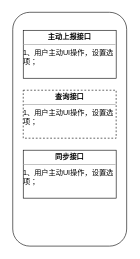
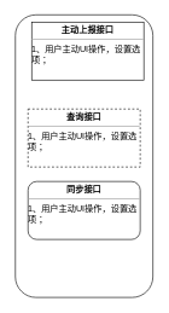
  <mxCell id="0" />
  <mxCell id="1" parent="0" />
  <mxCell id="2" value="" style="rounded=1;whiteSpace=wrap;html=1;" vertex="1" parent="1"><mxGeometry x="20.5" y="20" width="190" height="390" as="geometry" /></mxCell>
- <mxCell id="3" value="&lt;p style=&quot;margin:0px;margin-top:4px;text-align:center;&quot;&gt;&lt;b&gt;主动上报接口&lt;/b&gt;&lt;/p&gt;&lt;hr size=&quot;1&quot;&gt;&lt;div style=&quot;height:2px;&quot;&gt;1、用户主动UI操作，设置选项；&lt;/div&gt;&lt;div style=&quot;height:2px;&quot;&gt;&lt;br&gt;&lt;/div&gt;&lt;div style=&quot;height:2px;&quot;&gt;&lt;br&gt;&lt;/div&gt;&lt;div style=&quot;height:2px;&quot;&gt;&lt;br&gt;&lt;/div&gt;" style="verticalAlign=top;align=left;overflow=fill;fontSize=12;fontFamily=Helvetica;html=1;whiteSpace=wrap;" vertex="1" parent="1"><mxGeometry x="38" y="50" width="155" height="80" as="geometry" /></mxCell>
+ <mxCell id="3" value="&lt;p style=&quot;margin:0px;margin-top:4px;text-align:center;&quot;&gt;&lt;b&gt;主动上报接口&lt;/b&gt;&lt;/p&gt;&lt;hr size=&quot;1&quot;&gt;&lt;div style=&quot;height:2px;&quot;&gt;1、用户主动UI操作，设置选项；&lt;/div&gt;&lt;div style=&quot;height:2px;&quot;&gt;&lt;br&gt;&lt;/div&gt;&lt;div style=&quot;height:2px;&quot;&gt;&lt;br&gt;&lt;/div&gt;&lt;div style=&quot;height:2px;&quot;&gt;&lt;br&gt;&lt;/div&gt;" style="verticalAlign=top;align=left;overflow=fill;fontSize=12;fontFamily=Helvetica;html=1;whiteSpace=wrap;" vertex="1" parent="1"><mxGeometry x="43" y="30" width="155" height="80" as="geometry" /></mxCell>
  <mxCell id="4" value="&lt;p style=&quot;margin:0px;margin-top:4px;text-align:center;&quot;&gt;&lt;b&gt;查询接口&lt;/b&gt;&lt;/p&gt;&lt;hr size=&quot;1&quot;&gt;&lt;div style=&quot;height:2px;&quot;&gt;1、用户主动UI操作，设置选项；&lt;/div&gt;&lt;div style=&quot;height:2px;&quot;&gt;&lt;br&gt;&lt;/div&gt;&lt;div style=&quot;height:2px;&quot;&gt;&lt;br&gt;&lt;/div&gt;&lt;div style=&quot;height:2px;&quot;&gt;&lt;br&gt;&lt;/div&gt;" style="verticalAlign=top;align=left;overflow=fill;fontSize=12;fontFamily=Helvetica;html=1;whiteSpace=wrap;dashed=1;" vertex="1" parent="1"><mxGeometry x="38" y="150" width="155" height="80" as="geometry" /></mxCell>
- <mxCell id="5" value="&lt;p style=&quot;margin:0px;margin-top:4px;text-align:center;&quot;&gt;&lt;b&gt;同步接口&lt;/b&gt;&lt;/p&gt;&lt;hr size=&quot;1&quot;&gt;&lt;div style=&quot;height:2px;&quot;&gt;1、用户主动UI操作，设置选项；&lt;/div&gt;&lt;div style=&quot;height:2px;&quot;&gt;&lt;br&gt;&lt;/div&gt;&lt;div style=&quot;height:2px;&quot;&gt;&lt;br&gt;&lt;/div&gt;&lt;div style=&quot;height:2px;&quot;&gt;&lt;br&gt;&lt;/div&gt;" style="verticalAlign=top;align=left;overflow=fill;fontSize=12;fontFamily=Helvetica;html=1;whiteSpace=wrap;" vertex="1" parent="1"><mxGeometry x="38" y="250" width="155" height="80" as="geometry" /></mxCell>
+ <mxCell id="5" value="&lt;p style=&quot;margin:0px;margin-top:4px;text-align:center;&quot;&gt;&lt;b&gt;同步接口&lt;/b&gt;&lt;/p&gt;&lt;hr size=&quot;1&quot;&gt;&lt;div style=&quot;height:2px;&quot;&gt;1、用户主动UI操作，设置选项；&lt;/div&gt;&lt;div style=&quot;height:2px;&quot;&gt;&lt;br&gt;&lt;/div&gt;&lt;div style=&quot;height:2px;&quot;&gt;&lt;br&gt;&lt;/div&gt;&lt;div style=&quot;height:2px;&quot;&gt;&lt;br&gt;&lt;/div&gt;" style="verticalAlign=top;align=left;overflow=fill;fontSize=12;fontFamily=Helvetica;html=1;whiteSpace=wrap;rounded=1;" vertex="1" parent="1"><mxGeometry x="38" y="250" width="155" height="80" as="geometry" /></mxCell>
